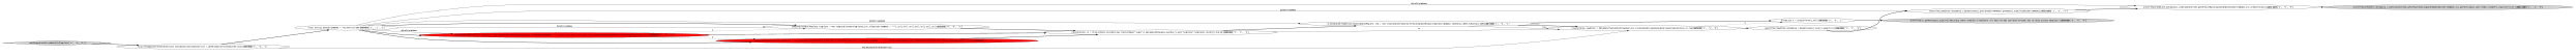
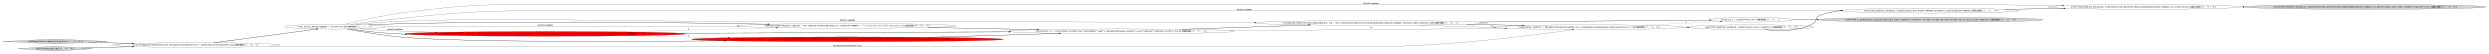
  digraph {
    fontname="Liberation Mono"
    rankdir=LR
    node [fillcolor=white fontname="Liberation Mono" shape=ellipse style=filled]
    edge [fontname="Liberation Mono" style=bold]
    n1 [label="final MetadataCreateIndexService metadataCreateIndexService = getMetadataCreateIndexService()@@@3@@@['1', '1', '1']"]
    n2 [label="ClusterState newState = MetadataCreateDataStreamService.createDataStream(metadataCreateIndexService,cs,req)@@@8@@@['1', '1', '0']"]
    n3 [label="final String dataStreamName = \"my-data-stream\"@@@4@@@['1', '1', '1']"]
    n4 [label="Exception e = expectThrows(,null)@@@8@@@['0', '0', '1']"]
    n5 [label="assertThat(newState.metadata().dataStreams().size(),equalTo(1))@@@9@@@['1', '1', '0']"]
    n6 [label="CreateDataStreamClusterStateUpdateRequest req = new CreateDataStreamClusterStateUpdateRequest(dataStreamName,TimeValue.ZERO,TimeValue.ZERO)@@@7@@@['1', '1', '1']"]
    n7 [label="assertThat(newState.metadata().dataStreams().get(dataStreamName).getName(),equalTo(dataStreamName))@@@10@@@['1', '1', '0']"]
    n8 [label="assertThat(newState.metadata().index(DataStream.getDefaultBackingIndexName(dataStreamName,1)),notNullValue())@@@11@@@['1', '1', '0']"]
    n9 [fillcolor=red label="ComposableIndexTemplate template = new ComposableIndexTemplate(List.of(dataStreamName + \"*\"),null,null,null,null,null,new ComposableIndexTemplate.DataStreamTemplate(),null)@@@5@@@['1', '0', '0']"]
    n10 [fillcolor=red label="ComposableIndexTemplate template = new ComposableIndexTemplate.Builder().indexPatterns(List.of(dataStreamName + \"*\")).dataStreamTemplate(new ComposableIndexTemplate.DataStreamTemplate()).build()@@@5@@@['0', '1', '0']"]
    n11 [label="ComposableIndexTemplate template = new ComposableIndexTemplate(List.of(dataStreamName + \"*\"),null,null,null,null,null,null,null)@@@5@@@['0', '0', '1']"]
    n12 [fillcolor=lightgray label="assertThat(e.getMessage(),equalTo(\"matching index template (template( for data stream (my-data-stream( has no data stream template\"))@@@9@@@['0', '0', '1']"]
    n13 [fillcolor=lightgray label="assertThat(newState.metadata().index(DataStream.getDefaultBackingIndexName(dataStreamName,1)).getSettings().get(\"index.hidden\"),equalTo(\"true\"))@@@12@@@['1', '1', '0']"]
    n14 [label="ClusterState cs = ClusterState.builder(new ClusterName(\"_name\")).metadata(Metadata.builder().put(\"template\",template).build()).build()@@@6@@@['1', '1', '1']"]
    n15 [fillcolor=lightgray label="testCreateDataStreamNoValidTemplate['0', '0', '1']" shape=diamond]
+   n16 [fillcolor=lightgray label="testCreateDataStream['1', '0', '0']" shape=diamond]
    n1 -> n2 [label=metadataCreateIndexService style=solid]
    n1 -> n3
    n2 -> n4 [label=0 style=dashed]
    n2 -> n5
    n3 -> n6 [label=dataStreamName style=solid]
    n3 -> n7 [label=dataStreamName style=solid]
    n3 -> n8 [label=dataStreamName style=solid]
    n3 -> n9
    n3 -> n9 [label=dataStreamName style=solid]
    n3 -> n10
    n3 -> n11 [label=dataStreamName style=solid]
    n3 -> n11
    n4 -> n12
    n5 -> n7
    n6 -> n2
    n6 -> n2 [label=req style=solid]
    n6 -> n4
    n7 -> n8
    n8 -> n13
    n9 -> n10 [label=0 style=dashed]
    n9 -> n11 [label=0 style=dashed]
    n9 -> n14
    n10 -> n14
    n11 -> n14
    n14 -> n2 [label=cs style=solid]
    n14 -> n6
    n15 -> n1
+   n16 -> n1
  }
